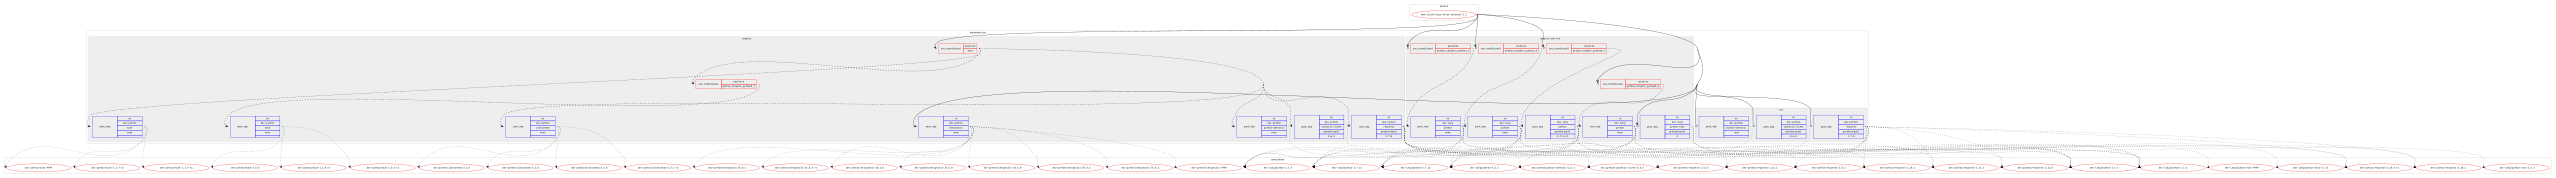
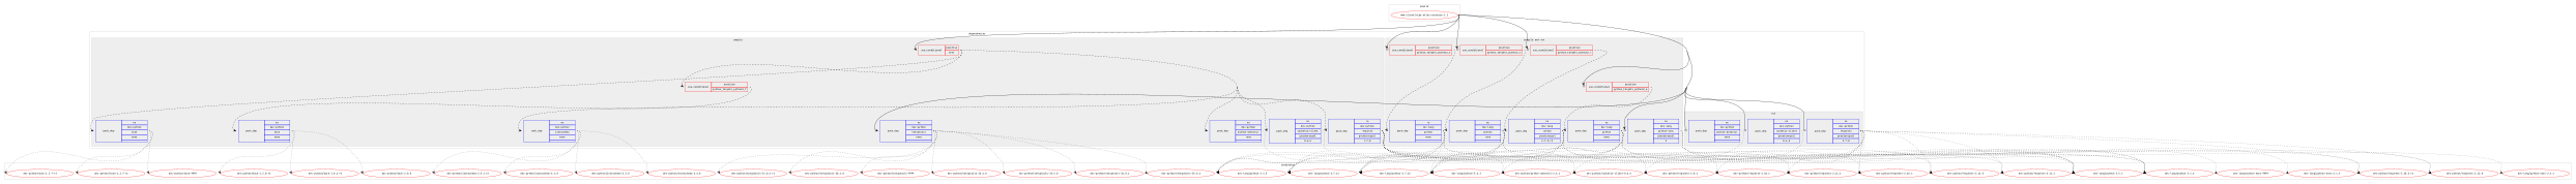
  digraph {
    compound=true
    concentrate=true
    fontname="JetBrains Mono"
    fontsize=10
    newrank=true
    rankdir=TB
    ranksep=1.5
    node [color=red fontname="JetBrains Mono" fontsize=10]
    edge [arrowhead=vee fontname="JetBrains Mono" headport=w style=dotted tailport=e weight=100]
    n1 [label="www-client/ripe-atlas-cousteau-1.2" width=4]
    n2 [color=blue label=<<TABLE BORDER="0" CELLBORDER="1" CELLSPACING="0" CELLPADDING="4" WIDTH="220"><TR><TD ROWSPAN="6" CELLPADDING="30">pack_dep</TD></TR><TR><TD WIDTH="110">no</TD></TR><TR><TD>dev-python</TD></TR><TR><TD>socketio-client</TD></TR><TR><TD>greaterequal</TD></TR><TR><TD>0.6.5</TD></TR></TABLE>> shape=none]
    n3 [color=blue label=<<TABLE BORDER="0" CELLBORDER="1" CELLSPACING="0" CELLPADDING="4" WIDTH="220"><TR><TD ROWSPAN="6" CELLPADDING="30">pack_dep</TD></TR><TR><TD WIDTH="110">no</TD></TR><TR><TD>dev-python</TD></TR><TR><TD>jsonschema</TD></TR><TR><TD>none</TD></TR><TR><TD></TD></TR></TABLE>> shape=none]
    n4 [color=blue label=<<TABLE BORDER="0" CELLBORDER="1" CELLSPACING="0" CELLPADDING="4" WIDTH="220"><TR><TD ROWSPAN="6" CELLPADDING="30">pack_dep</TD></TR><TR><TD WIDTH="110">no</TD></TR><TR><TD>dev-python</TD></TR><TR><TD>requests</TD></TR><TR><TD>greaterequal</TD></TR><TR><TD>2.7.0</TD></TR></TABLE>> shape=none]
    n5 [color=blue label=<<TABLE BORDER="0" CELLBORDER="1" CELLSPACING="0" CELLPADDING="4" WIDTH="220"><TR><TD ROWSPAN="6" CELLPADDING="30">pack_dep</TD></TR><TR><TD WIDTH="110">no</TD></TR><TR><TD>dev-python</TD></TR><TR><TD>python-dateutil</TD></TR><TR><TD>none</TD></TR><TR><TD></TD></TR></TABLE>> shape=none]
    n6 [color=blue label=<<TABLE BORDER="0" CELLBORDER="1" CELLSPACING="0" CELLPADDING="4" WIDTH="220"><TR><TD ROWSPAN="6" CELLPADDING="30">pack_dep</TD></TR><TR><TD WIDTH="110">no</TD></TR><TR><TD>dev-python</TD></TR><TR><TD>nose</TD></TR><TR><TD>none</TD></TR><TR><TD></TD></TR></TABLE>> shape=none]
    n7 [color=blue label=<<TABLE BORDER="0" CELLBORDER="1" CELLSPACING="0" CELLPADDING="4" WIDTH="220"><TR><TD ROWSPAN="6" CELLPADDING="30">pack_dep</TD></TR><TR><TD WIDTH="110">no</TD></TR><TR><TD>dev-python</TD></TR><TR><TD>mock</TD></TR><TR><TD>none</TD></TR><TR><TD></TD></TR></TABLE>> shape=none]
    n8 [label=<<TABLE BORDER="0" CELLBORDER="1" CELLSPACING="0" CELLPADDING="4"><TR><TD ROWSPAN="3" CELLPADDING="10">use_conditional</TD></TR><TR><TD>positive</TD></TR><TR><TD>python_targets_python2_7</TD></TR></TABLE>> shape=none]
    n9 [label=<<TABLE BORDER="0" CELLBORDER="1" CELLSPACING="0" CELLPADDING="4"><TR><TD ROWSPAN="3" CELLPADDING="10">use_conditional</TD></TR><TR><TD>positive</TD></TR><TR><TD>test</TD></TR></TABLE>> shape=none]
    n10 [color=blue label=<<TABLE BORDER="0" CELLBORDER="1" CELLSPACING="0" CELLPADDING="4" WIDTH="220"><TR><TD ROWSPAN="6" CELLPADDING="30">pack_dep</TD></TR><TR><TD WIDTH="110">no</TD></TR><TR><TD>dev-python</TD></TR><TR><TD>setuptools</TD></TR><TR><TD>none</TD></TR><TR><TD></TD></TR></TABLE>> shape=none]
    n11 [color=blue label=<<TABLE BORDER="0" CELLBORDER="1" CELLSPACING="0" CELLPADDING="4" WIDTH="220"><TR><TD ROWSPAN="6" CELLPADDING="30">pack_dep</TD></TR><TR><TD WIDTH="110">no</TD></TR><TR><TD>dev-lang</TD></TR><TR><TD>python</TD></TR><TR><TD>greaterequal</TD></TR><TR><TD>2.7.5-r2</TD></TR></TABLE>> shape=none]
    n12 [label=<<TABLE BORDER="0" CELLBORDER="1" CELLSPACING="0" CELLPADDING="4"><TR><TD ROWSPAN="3" CELLPADDING="10">use_conditional</TD></TR><TR><TD>positive</TD></TR><TR><TD>python_targets_python2_7</TD></TR></TABLE>> shape=none]
    n13 [color=blue label=<<TABLE BORDER="0" CELLBORDER="1" CELLSPACING="0" CELLPADDING="4" WIDTH="220"><TR><TD ROWSPAN="6" CELLPADDING="30">pack_dep</TD></TR><TR><TD WIDTH="110">no</TD></TR><TR><TD>dev-lang</TD></TR><TR><TD>python</TD></TR><TR><TD>none</TD></TR><TR><TD></TD></TR></TABLE>> shape=none]
    n14 [label=<<TABLE BORDER="0" CELLBORDER="1" CELLSPACING="0" CELLPADDING="4"><TR><TD ROWSPAN="3" CELLPADDING="10">use_conditional</TD></TR><TR><TD>positive</TD></TR><TR><TD>python_targets_python3_4</TD></TR></TABLE>> shape=none]
    n15 [color=blue label=<<TABLE BORDER="0" CELLBORDER="1" CELLSPACING="0" CELLPADDING="4" WIDTH="220"><TR><TD ROWSPAN="6" CELLPADDING="30">pack_dep</TD></TR><TR><TD WIDTH="110">no</TD></TR><TR><TD>dev-lang</TD></TR><TR><TD>python</TD></TR><TR><TD>none</TD></TR><TR><TD></TD></TR></TABLE>> shape=none]
    n16 [label=<<TABLE BORDER="0" CELLBORDER="1" CELLSPACING="0" CELLPADDING="4"><TR><TD ROWSPAN="3" CELLPADDING="10">use_conditional</TD></TR><TR><TD>positive</TD></TR><TR><TD>python_targets_python3_5</TD></TR></TABLE>> shape=none]
    n17 [color=blue label=<<TABLE BORDER="0" CELLBORDER="1" CELLSPACING="0" CELLPADDING="4" WIDTH="220"><TR><TD ROWSPAN="6" CELLPADDING="30">pack_dep</TD></TR><TR><TD WIDTH="110">no</TD></TR><TR><TD>dev-lang</TD></TR><TR><TD>python</TD></TR><TR><TD>none</TD></TR><TR><TD></TD></TR></TABLE>> shape=none]
    n18 [label=<<TABLE BORDER="0" CELLBORDER="1" CELLSPACING="0" CELLPADDING="4"><TR><TD ROWSPAN="3" CELLPADDING="10">use_conditional</TD></TR><TR><TD>positive</TD></TR><TR><TD>python_targets_python3_6</TD></TR></TABLE>> shape=none]
    n19 [color=blue label=<<TABLE BORDER="0" CELLBORDER="1" CELLSPACING="0" CELLPADDING="4" WIDTH="220"><TR><TD ROWSPAN="6" CELLPADDING="30">pack_dep</TD></TR><TR><TD WIDTH="110">no</TD></TR><TR><TD>dev-lang</TD></TR><TR><TD>python-exec</TD></TR><TR><TD>greaterequal</TD></TR><TR><TD>2</TD></TR></TABLE>> shape=none]
    n20 [color=blue label=<<TABLE BORDER="0" CELLBORDER="1" CELLSPACING="0" CELLPADDING="4" WIDTH="220"><TR><TD ROWSPAN="6" CELLPADDING="30">pack_dep</TD></TR><TR><TD WIDTH="110">no</TD></TR><TR><TD>dev-python</TD></TR><TR><TD>python-dateutil</TD></TR><TR><TD>none</TD></TR><TR><TD></TD></TR></TABLE>> shape=none]
    n21 [color=blue label=<<TABLE BORDER="0" CELLBORDER="1" CELLSPACING="0" CELLPADDING="4" WIDTH="220"><TR><TD ROWSPAN="6" CELLPADDING="30">pack_dep</TD></TR><TR><TD WIDTH="110">no</TD></TR><TR><TD>dev-python</TD></TR><TR><TD>requests</TD></TR><TR><TD>greaterequal</TD></TR><TR><TD>2.7.0</TD></TR></TABLE>> shape=none]
    n22 [color=blue label=<<TABLE BORDER="0" CELLBORDER="1" CELLSPACING="0" CELLPADDING="4" WIDTH="220"><TR><TD ROWSPAN="6" CELLPADDING="30">pack_dep</TD></TR><TR><TD WIDTH="110">no</TD></TR><TR><TD>dev-python</TD></TR><TR><TD>socketio-client</TD></TR><TR><TD>greaterequal</TD></TR><TR><TD>0.6.5</TD></TR></TABLE>> shape=none]
    n23 [label="dev-python/socketio-client-0.6.6" width=4]
    n24 [label="dev-python/requests-2.11.1" width=4]
    n25 [label="dev-python/requests-2.12.5" width=4]
    n26 [label="dev-python/requests-2.13.0" width=4]
    n27 [label="dev-python/requests-2.14.2" width=4]
    n28 [label="dev-python/requests-2.18.1" width=4]
    n29 [label="dev-python/requests-2.18.2-r1" width=4]
    n30 [label="dev-python/requests-2.18.4" width=4]
    n31 [label="dev-python/requests-2.8.1" width=4]
    n32 [label="dev-python/python-dateutil-2.6.1" width=4]
    n33 [label="dev-python/nose-1.3.7-r1" width=4]
    n34 [label="dev-python/nose-1.3.7-r3" width=4]
    n35 [label="dev-python/nose-9999" width=4]
    n36 [label="dev-python/jsonschema-2.3.0" width=4]
    n37 [label="dev-python/jsonschema-2.4.0" width=4]
    n38 [label="dev-python/jsonschema-2.5.1-r2" width=4]
    n39 [label="dev-python/jsonschema-2.6.0" width=4]
    n40 [label="dev-python/mock-1.0.1-r2" width=4]
    n41 [label="dev-python/mock-1.3.0-r2" width=4]
    n42 [label="dev-python/mock-2.0.0" width=4]
    n43 [label="dev-python/setuptools-30.4.0" width=4]
    n44 [label="dev-python/setuptools-34.0.2-r1" width=4]
    n45 [label="dev-python/setuptools-35.0.1" width=4]
-   n46 [label="dev-python/setuptools-35.0.2" width=4]
    n47 [label="dev-python/setuptools-36.0.1" width=4]
    n48 [label="dev-python/setuptools-36.5.0" width=4]
    n49 [label="dev-python/setuptools-36.6.0" width=4]
    n50 [label="dev-python/setuptools-9999" width=4]
    n51 [label="dev-lang/python-2.7.12" width=4]
    n52 [label="dev-lang/python-2.7.14" width=4]
    n53 [label="dev-lang/python-3.4.5" width=4]
    n54 [label="dev-lang/python-3.4.6" width=4]
    n55 [label="dev-lang/python-3.5.4" width=4]
    n56 [label="dev-lang/python-5.6.3" width=4]
    n57 [label="dev-lang/python-exec-2.4.4" width=4]
    n58 [label="dev-lang/python-exec-2.4.5" width=4]
    n59 [label="dev-lang/python-exec-9999" width=4]
    subgraph cluster_1 {
      color=gray
      label=<<i>ebuild</i>>
      rank=same
      n1
    }
    subgraph cluster_2 {
      color=gray
      label=<<i>dependencies</i>>
      subgraph cluster_3 {
        color=gray
        fillcolor="#eeeeee"
        label=<<i>compile</i>>
        style=filled
        subgraph sub_4 {
          color=gray
          fillcolor="#eeeeee"
          label=<<i>compile</i>>
          style=filled
          n9
          subgraph sub_5 {
            color=gray
            fillcolor="#eeeeee"
            label=<<i>compile</i>>
            style=filled
            n2
          }
          subgraph sub_6 {
            color=gray
            fillcolor="#eeeeee"
            label=<<i>compile</i>>
            style=filled
            n3
          }
          subgraph sub_7 {
            color=gray
            fillcolor="#eeeeee"
            label=<<i>compile</i>>
            style=filled
            n4
          }
          subgraph sub_8 {
            color=gray
            fillcolor="#eeeeee"
            label=<<i>compile</i>>
            style=filled
            n5
          }
          subgraph sub_9 {
            color=gray
            fillcolor="#eeeeee"
            label=<<i>compile</i>>
            style=filled
            n6
          }
          subgraph sub_10 {
            color=gray
            fillcolor="#eeeeee"
            label=<<i>compile</i>>
            style=filled
            n8
            subgraph sub_11 {
              color=gray
              fillcolor="#eeeeee"
              label=<<i>compile</i>>
              style=filled
              n7
            }
          }
        }
        subgraph sub_12 {
          color=gray
          fillcolor="#eeeeee"
          label=<<i>compile</i>>
          style=filled
          n10
        }
      }
      subgraph cluster_13 {
        color=gray
        fillcolor="#eeeeee"
        label=<<i>compile and run</i>>
        style=filled
        subgraph sub_14 {
          color=gray
          fillcolor="#eeeeee"
          label=<<i>compile and run</i>>
          style=filled
          n12
          subgraph sub_15 {
            color=gray
            fillcolor="#eeeeee"
            label=<<i>compile and run</i>>
            style=filled
            n11
          }
        }
        subgraph sub_16 {
          color=gray
          fillcolor="#eeeeee"
          label=<<i>compile and run</i>>
          style=filled
          n14
          subgraph sub_17 {
            color=gray
            fillcolor="#eeeeee"
            label=<<i>compile and run</i>>
            style=filled
            n13
          }
        }
        subgraph sub_18 {
          color=gray
          fillcolor="#eeeeee"
          label=<<i>compile and run</i>>
          style=filled
          n16
          subgraph sub_19 {
            color=gray
            fillcolor="#eeeeee"
            label=<<i>compile and run</i>>
            style=filled
            n15
          }
        }
        subgraph sub_20 {
          color=gray
          fillcolor="#eeeeee"
          label=<<i>compile and run</i>>
          style=filled
          n18
          subgraph sub_21 {
            color=gray
            fillcolor="#eeeeee"
            label=<<i>compile and run</i>>
            style=filled
            n17
          }
        }
        subgraph sub_22 {
          color=gray
          fillcolor="#eeeeee"
          label=<<i>compile and run</i>>
          style=filled
          n19
        }
      }
      subgraph cluster_23 {
        color=gray
        fillcolor="#eeeeee"
        label=<<i>run</i>>
        style=filled
        subgraph sub_24 {
          color=gray
          fillcolor="#eeeeee"
          label=<<i>run</i>>
          style=filled
          n20
        }
        subgraph sub_25 {
          color=gray
          fillcolor="#eeeeee"
          label=<<i>run</i>>
          style=filled
          n21
        }
        subgraph sub_26 {
          color=gray
          fillcolor="#eeeeee"
          label=<<i>run</i>>
          style=filled
          n22
        }
      }
    }
    subgraph cluster_27 {
      color=gray
      label=<<i>candidates</i>>
      rank=same
      subgraph sub_28 {
        color=black
        label=<<i>candidates</i>>
        nodesep=1
        rank=same
        n23
      }
      subgraph sub_29 {
        color=black
        label=<<i>candidates</i>>
        nodesep=1
        rank=same
        n24
        n25
        n26
        n27
        n28
        n29
        n30
        n31
      }
      subgraph sub_30 {
        color=black
        label=<<i>candidates</i>>
        nodesep=1
        rank=same
        n32
      }
      subgraph sub_31 {
        color=black
        label=<<i>candidates</i>>
        nodesep=1
        rank=same
        n33
        n34
        n35
      }
      subgraph sub_32 {
        color=black
        label=<<i>candidates</i>>
        nodesep=1
        rank=same
        n36
        n37
        n38
        n39
      }
      subgraph sub_33 {
        color=black
        label=<<i>candidates</i>>
        nodesep=1
        rank=same
        n40
        n41
        n42
      }
      subgraph sub_34 {
        color=black
        label=<<i>candidates</i>>
        nodesep=1
        rank=same
        n43
        n44
        n45
-       n46
        n47
        n48
        n49
        n50
      }
      subgraph sub_35 {
        color=black
        label=<<i>candidates</i>>
        nodesep=1
        rank=same
        n51
        n52
        n53
        n54
        n55
        n56
      }
      subgraph sub_36 {
        color=black
        label=<<i>candidates</i>>
        nodesep=1
        rank=same
        n51
        n52
        n53
        n54
        n55
        n56
      }
      subgraph sub_37 {
        color=black
        label=<<i>candidates</i>>
        nodesep=1
        rank=same
        n51
        n52
        n53
        n54
        n55
        n56
      }
      subgraph sub_38 {
        color=black
        label=<<i>candidates</i>>
        nodesep=1
        rank=same
        n51
        n52
        n53
        n54
        n55
        n56
      }
      subgraph sub_39 {
        color=black
        label=<<i>candidates</i>>
        nodesep=1
        rank=same
        n57
        n58
        n59
      }
      subgraph sub_40 {
        color=black
        label=<<i>candidates</i>>
        nodesep=1
        rank=same
        n32
      }
      subgraph sub_41 {
        color=black
        label=<<i>candidates</i>>
        nodesep=1
        rank=same
        n24
        n25
        n26
        n27
        n28
        n29
        n30
        n31
      }
      subgraph sub_42 {
        color=black
        label=<<i>candidates</i>>
        nodesep=1
        rank=same
        n23
      }
    }
    n1 -> n9 [style=solid weight=20]
    n1 -> n10 [style=solid weight=20]
    n1 -> n12 [arrowhead=odotvee style=solid weight=20]
    n1 -> n14 [arrowhead=odotvee style=solid weight=20]
    n1 -> n16 [arrowhead=odotvee style=solid weight=20]
    n1 -> n18 [arrowhead=odotvee style=solid weight=20]
    n1 -> n19 [arrowhead=odotvee style=solid weight=20]
    n1 -> n20 [arrowhead=odot style=solid weight=20]
    n1 -> n21 [arrowhead=odot style=solid weight=20]
    n1 -> n22 [arrowhead=odot style=solid weight=20]
    n2 -> n23
    n3 -> n36
    n3 -> n37
    n3 -> n38
    n3 -> n39
    n4 -> n24
    n4 -> n25
    n4 -> n26
    n4 -> n27
    n4 -> n28
    n4 -> n29
    n4 -> n30
    n4 -> n31
    n5 -> n32
    n6 -> n33
    n6 -> n34
    n6 -> n35
    n7 -> n40
    n7 -> n41
    n7 -> n42
    n8 -> n7 [style=dashed weight=20]
    n9 -> n2 [style=dashed weight=20]
    n9 -> n3 [style=dashed weight=20]
    n9 -> n4 [style=dashed weight=20]
    n9 -> n5 [style=dashed weight=20]
    n9 -> n6 [style=dashed weight=20]
    n9 -> n8 [style=dashed weight=20]
    n10 -> n43
    n10 -> n44
    n10 -> n45
-   n10 -> n46
    n10 -> n47
    n10 -> n48
    n10 -> n49
    n10 -> n50
    n11 -> n51
    n11 -> n52
    n11 -> n53
    n11 -> n54
    n11 -> n55
    n11 -> n56
    n12 -> n11 [style=dashed weight=20]
    n13 -> n51
    n13 -> n52
    n13 -> n53
    n13 -> n54
    n13 -> n55
    n13 -> n56
    n14 -> n13 [style=dashed weight=20]
    n15 -> n51
    n15 -> n52
    n15 -> n53
    n15 -> n54
    n15 -> n55
    n15 -> n56
    n16 -> n15 [style=dashed weight=20]
    n17 -> n51
    n17 -> n52
    n17 -> n53
    n17 -> n54
    n17 -> n55
    n17 -> n56
    n18 -> n17 [style=dashed weight=20]
    n19 -> n57
    n19 -> n58
    n19 -> n59
    n20 -> n32
    n21 -> n24
    n21 -> n25
    n21 -> n26
    n21 -> n27
    n21 -> n28
    n21 -> n29
    n21 -> n30
    n21 -> n31
    n22 -> n23
  }
